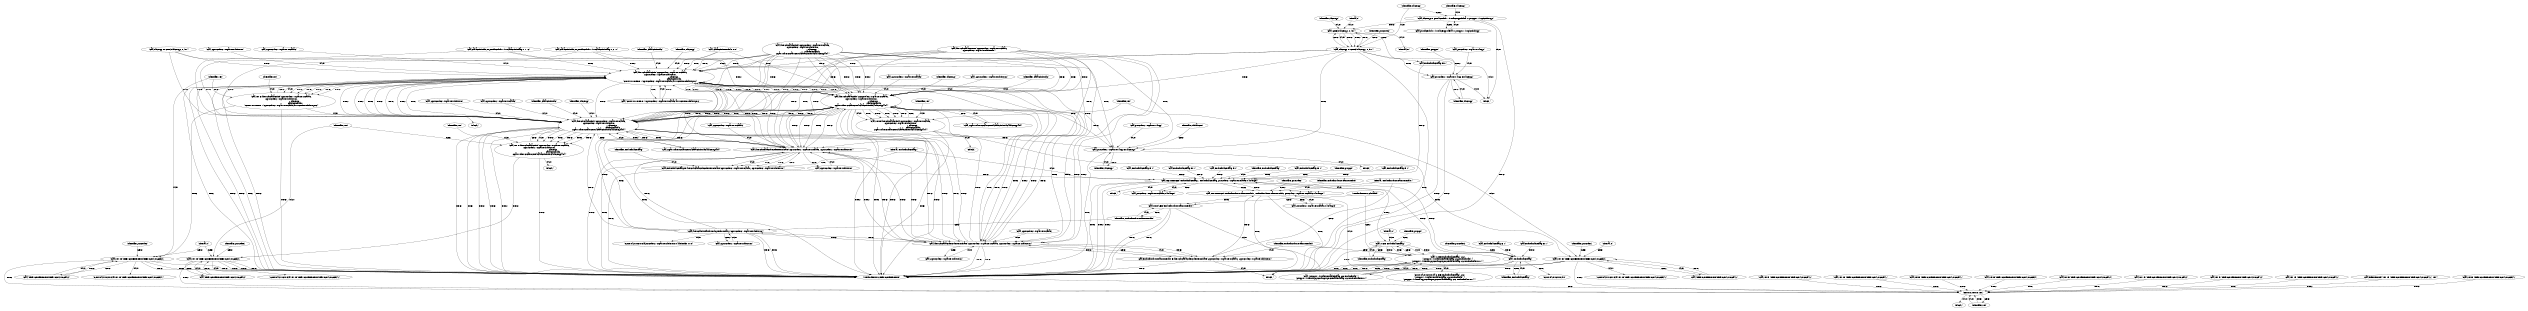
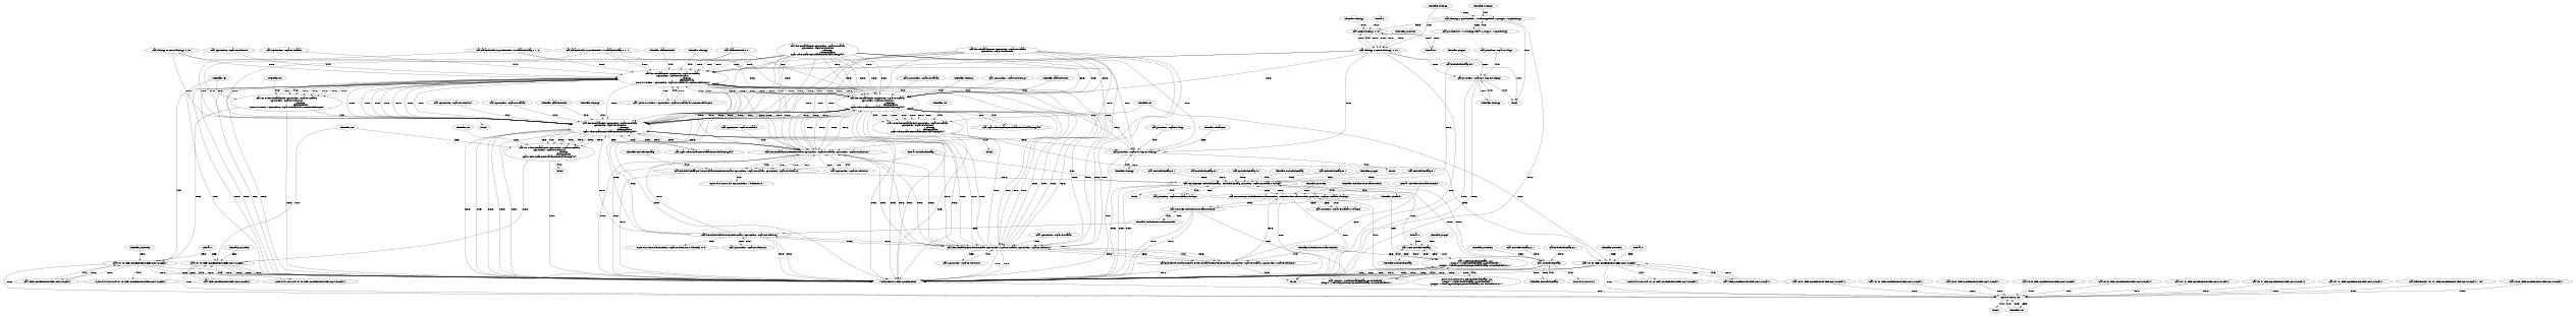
  digraph {
    n1 [label="(Call,slice_qp = ps_slice_hdr->i1_slice_qp_delta + ps_pps->i1_pic_init_qp)"]
    n2 [label="(Call,CLIP3(slice_qp, 0, 51))"]
    n3 [label="(Call,ps_slice_hdr->i1_slice_qp_delta + ps_pps->i1_pic_init_qp)"]
    n4 [label="(Block,)"]
    n5 [label="(MethodReturn,IHEVCD_ERROR_T)"]
    n6 [label="(Call,slice_qp = CLIP3(slice_qp, 0, 51))"]
    n7 [label="(Literal,51)"]
    n8 [label="(Return,return ret;)"]
    n9 [label="(Call,ps_codec->s_parse.u4_qp = slice_qp)"]
    n10 [label="(Call,ihevcd_cabac_init(&ps_codec->s_parse.s_cabac,\n &ps_codec->s_parse.s_bitstrm,\n                                        slice_qp,\n                                        cabac_init_idc,\n &gau1_ihevc_cab_ctxts[cabac_init_idc][slice_qp][0]))"]
    n11 [label="(Call,ps_codec->s_parse.u4_qp = slice_qp)"]
    n12 [label="(Call,ihevcd_cabac_init(&ps_codec->s_parse.s_cabac,\n &ps_codec->s_parse.s_bitstrm,\n                                            slice_qp,\n                                            cabac_init_idc,\n &gau1_ihevc_cab_ctxts[cabac_init_idc][slice_qp][0]))"]
    n13 [label="(Call,ihevcd_cabac_init(&ps_codec->s_parse.s_cabac,\n &ps_codec->s_parse.s_bitstrm,\n                                            slice_qp,\n                                            cabac_init_idc,\n (const UWORD8 *)&ps_codec->s_parse.s_cabac.au1_ctxt_models_sync))"]
    n14 [label="(Identifier,slice_qp)"]
    n15 [label="(Call,ret = ihevcd_cabac_init(&ps_codec->s_parse.s_cabac,\n &ps_codec->s_parse.s_bitstrm,\n                                        slice_qp,\n                                        cabac_init_idc,\n &gau1_ihevc_cab_ctxts[cabac_init_idc][slice_qp][0]))"]
    n16 [label="(Call,ihevcd_cabac_decode_terminate(&ps_codec->s_parse.s_cabac, &ps_codec->s_parse.s_bitstrm))"]
    n17 [label="(Call,ihevcd_cabac_decode_terminate(&ps_codec->s_parse.s_cabac, &ps_codec->s_parse.s_bitstrm))"]
    n18 [label="(Call,&gau1_ihevc_cab_ctxts[cabac_init_idc][slice_qp][0])"]
    n19 [label="(Identifier,slice_qp)"]
    n20 [label="(Block,)"]
    n21 [label="(Call,ret = ihevcd_cabac_init(&ps_codec->s_parse.s_cabac,\n &ps_codec->s_parse.s_bitstrm,\n                                            slice_qp,\n                                            cabac_init_idc,\n &gau1_ihevc_cab_ctxts[cabac_init_idc][slice_qp][0]))"]
    n22 [label="(Call,&gau1_ihevc_cab_ctxts[cabac_init_idc][slice_qp][0])"]
    n23 [label="(Call,ret = ihevcd_cabac_init(&ps_codec->s_parse.s_cabac,\n &ps_codec->s_parse.s_bitstrm,\n                                            slice_qp,\n                                            cabac_init_idc,\n (const UWORD8 *)&ps_codec->s_parse.s_cabac.au1_ctxt_models_sync))"]
    n24 [label="(Call,(const UWORD8 *)&ps_codec->s_parse.s_cabac.au1_ctxt_models_sync)"]
    n25 [label="(Call,ret != (IHEVCD_ERROR_T)IHEVCD_SUCCESS)"]
    n26 [label="(Block,)"]
    n27 [label="(Call,end_of_slice_flag = ihevcd_cabac_decode_terminate(&ps_codec->s_parse.s_cabac, &ps_codec->s_parse.s_bitstrm))"]
    n28 [label="(Call,&ps_codec->s_parse.s_bitstrm)"]
    n29 [label="(Call,end_of_sub_stream_one_bit = ihevcd_cabac_decode_terminate(&ps_codec->s_parse.s_cabac, &ps_codec->s_parse.s_bitstrm))"]
    n30 [label="(Call,ihevcd_bits_flush_to_byte_boundary(&ps_codec->s_parse.s_bitstrm))"]
    n31 [label="(Call,&ps_codec->s_parse.s_bitstrm)"]
    n32 [label="(ControlStructure,if(ret != (IHEVCD_ERROR_T)IHEVCD_SUCCESS))"]
    n33 [label="(Call,(IHEVCD_ERROR_T)IHEVCD_SUCCESS)"]
    n34 [label="(Block,)"]
    n35 [label="(Identifier,ret)"]
    n36 [label="(Call,ret != (IHEVCD_ERROR_T)IHEVCD_SUCCESS)"]
    n37 [label="(Block,)"]
    n38 [label="(Call,(IHEVCD_ERROR_T)IHEVCD_SUCCESS)"]
    n39 [label="(ControlStructure,if(ret != (IHEVCD_ERROR_T)IHEVCD_SUCCESS))"]
    n40 [label="(Call,ret != (IHEVCD_ERROR_T)IHEVCD_SUCCESS)"]
    n41 [label="(Block,)"]
    n42 [label="(Call,(IHEVCD_ERROR_T)IHEVCD_SUCCESS)"]
    n43 [label="(ControlStructure,if(ret != (IHEVCD_ERROR_T)IHEVCD_SUCCESS))"]
    n44 [label="(Call,AEV_TRACE(\"end_of_slice_flag\", end_of_slice_flag, ps_codec->s_parse.s_cabac.u4_range))"]
+   n45 [label="(ControlStructure,if(0 == ps_codec->i4_slice_error))"]
    n46 [label="(Call,0 == end_of_slice_flag)"]
    n47 [label="(Call,!end_of_slice_flag)"]
    n48 [label="(Call,AEV_TRACE(\"end_of_sub_stream_one_bit\", end_of_sub_stream_one_bit, ps_codec->s_parse.s_cabac.u4_range))"]
    n49 [label="(Block,)"]
    n50 [label="(Call,ps_codec->s_parse.s_cabac.u4_range)"]
    n51 [label="(Call,(0 == end_of_slice_flag) &&\n ((ps_pps->i1_tiles_enabled_flag && end_of_tile) ||\n (ps_pps->i1_entropy_coding_sync_enabled_flag && end_of_tile_row)))"]
    n52 [label="(Identifier,end_of_slice_flag)"]
    n53 [label="(ControlStructure,do)"]
    n54 [label="(Identifier,end_of_slice_flag)"]
-   n55 [label="(Call,UNUSED(end_of_sub_stream_one_bit))"]
+   n55 [label="(Call,UNUSED(end_of_sub_stream_one_sub))"]
    n56 [label="(Block,)"]
    n57 [label="(Call,ps_codec->s_parse.s_cabac.u4_range)"]
    n58 [label="(Call,(ps_pps->i1_tiles_enabled_flag && end_of_tile) ||\n (ps_pps->i1_entropy_coding_sync_enabled_flag && end_of_tile_row))"]
    n59 [label="(ControlStructure,if((0 == end_of_slice_flag) &&\n ((ps_pps->i1_tiles_enabled_flag && end_of_tile) ||\n (ps_pps->i1_entropy_coding_sync_enabled_flag && end_of_tile_row))))"]
    n60 [label="(Identifier,end_of_sub_stream_one_bit)"]
    n61 [label="(ControlStructure,if(ps_codec->s_parse.s_bitstrm.u4_bit_ofst % 8))"]
    n62 [label="(Call,&ps_codec->s_parse.s_bitstrm)"]
    n63 [label="(Call,ps_codec->s_parse.u4_qp)"]
    n64 [label="(Identifier,cabac_init_idc)"]
    n65 [label="(Call,end_of_slice_flag = 0)"]
    n66 [label="(Call,ret = (IHEVCD_ERROR_T)IHEVCD_SUCCESS)"]
    n67 [label="(Call,ret != (IHEVCD_ERROR_T)IHEVCD_SUCCESS)"]
    n68 [label="(Call,end_of_slice_flag = 1)"]
    n69 [label="(Call,ps_codec->s_parse.u4_qp)"]
    n70 [label="(Call,end_of_slice_flag = 1)"]
    n71 [label="(Call,&ps_codec->s_parse.s_cabac)"]
    n72 [label="(Identifier,slice_qp)"]
    n73 [label="(Call,&ps_codec->s_parse.s_bitstrm)"]
    n74 [label="(Call,ret = (IHEVCD_ERROR_T)IHEVCD_SUCCESS)"]
    n75 [label="(Call,end_of_slice_flag = 1)"]
    n76 [label="(Identifier,slice_qp)"]
    n77 [label="(Call,&ps_codec->s_parse.s_cabac)"]
    n78 [label="(Literal,0)"]
    n79 [label="(Identifier,slice_qp)"]
    n80 [label="(Call,ret = (IHEVCD_ERROR_T)IHEVCD_SUCCESS)"]
    n81 [label="(Identifier,ret)"]
    n82 [label="(Identifier,ps_codec)"]
-   n83 [label="(Call,cabac_init_models = 0)"]
+   n83 [label="(Call,cabac_init_idc = 0)"]
    n84 [label="(Identifier,end_of_sub_stream_one_bit)"]
    n85 [label="(Identifier,end_of_sub_stream_one_bit)"]
    n86 [label="(Literal,0)"]
    n87 [label="(Call,ret = (IHEVCD_ERROR_T)IHEVCD_SUCCESS)"]
    n88 [label="(Call,ret != (IHEVCD_ERROR_T)IHEVCD_SUCCESS)"]
    n89 [label="(Identifier,end_of_slice_flag)"]
    n90 [label="(Call,ihevcd_cabac_init(&ps_codec->s_parse.s_cabac,\n &ps_codec->s_parse.s_bitstrm,\n                                slice_qp,\n                                cabac_init_idc,\n &gau1_ihevc_cab_ctxts[cabac_init_idc][slice_qp][0]))"]
    n91 [label="(Literal,\"end_of_slice_flag\")"]
    n92 [label="(Identifier,slice_qp)"]
    n93 [label="(Identifier,ps_pps)"]
    n94 [label="(Call,&ps_codec->s_parse.s_bitstrm)"]
    n95 [label="(Call,ret = (IHEVCD_ERROR_T)IHEVCD_SUCCESS)"]
    n96 [label="(Identifier,ps_pps)"]
-   n97 [label="(MethodReturn,ctb_addr)"]
+   n97 [label="(Identifier,ctb_addr)"]
    n98 [label="(Identifier,ps_codec)"]
    n99 [label="(Call,ret != (IHEVCD_ERROR_T)IHEVCD_SUCCESS)"]
    n100 [label="(Call,&ps_codec->s_parse.s_cabac)"]
    n101 [label="(Identifier,ps_codec)"]
    n102 [label="(Call,cabac_init_idc = ps_slice_hdr->i1_cabac_init_flag ? 2 : 1)"]
    n103 [label="(Identifier,ret)"]
    n104 [label="(Identifier,delta_ctxt)"]
    n105 [label="(Call,end_of_slice_flag = 1)"]
    n106 [label="(Identifier,end_of_slice_flag)"]
    n107 [label="(Call,end_of_slice_flag = 1)"]
    n108 [label="(Identifier,ret)"]
    n109 [label="(Identifier,cabac_init_idc)"]
    n110 [label="(Identifier,cabac_init_idc)"]
    n111 [label="(Call,ihevcd_cabac_reset(&ps_codec->s_parse.s_cabac,\n &ps_codec->s_parse.s_bitstrm))"]
    n112 [label="(Identifier,ret)"]
    n113 [label="(Identifier,ret)"]
    n114 [label="(Call,&ps_codec->s_parse.s_bitstrm)"]
    n115 [label="(Identifier,slice_qp)"]
    n116 [label="(Call,&ps_codec->s_parse.s_cabac)"]
    n117 [label="(Call,&ps_codec->s_parse.s_cabac)"]
    n118 [label="(Call,end_of_slice_flag = 1)"]
    n119 [label="(Call,cabac_init_idc = ps_slice_hdr->i1_cabac_init_flag ? 1 : 2)"]
    n120 [label="(Call,RETURN_IF((ret != (IHEVCD_ERROR_T)IHEVCD_SUCCESS), ret))"]
    n121 [label="(Literal,\"end_of_sub_stream_one_bit\")"]
    n122 [label="(Call,ret = (IHEVCD_ERROR_T)IHEVCD_SUCCESS)"]
    n123 [label="(Literal,0)"]
    n124 [label="(Call,slice_qp = CLIP3(slice_qp, 0, 51))"]
    n125 [label="(Identifier,slice_qp)"]
    n126 [label="(Identifier,ps_pps)"]
    n127 [label="(Identifier,ps_codec)"]
    n128 [label="(Identifier,ps_codec)"]
    n129 [label="(Call,end_of_slice_flag = 1)"]
    n130 [label="(Identifier,ret)"]
    n131 [label="(Literal,0)"]
    n132 [label="(Identifier,ps_codec)"]
    n1 -> n2 [label="DDG: "]
    n1 -> n3 [label="CFG: "]
    n1 -> n4 [label="AST: "]
    n1 -> n5 [label="DDG: "]
    n2 -> n6 [label="AST: "]
    n2 -> n6 [label="DDG: "]
    n2 -> n6 [label="DDG: "]
    n2 -> n6 [label="DDG: "]
-   n2 -> n65 [label="CFG: "]
+   n2 -> n7 [label="CFG: "]
    n3 -> n1 [label="AST: "]
    n5 -> n8 [label="CFG: "]
    n6 -> n2 [label="CFG: "]
    n6 -> n4 [label="AST: "]
    n6 -> n5 [label="DDG: "]
    n6 -> n9 [label="DDG: "]
    n6 -> n10 [label="DDG: "]
    n6 -> n11 [label="DDG: "]
    n6 -> n12 [label="DDG: "]
    n6 -> n13 [label="DDG: "]
-   n7 -> n2 [label="AST: "]
+   n7 -> n2 [label="CFG: "]
    n8 -> n34 [label="AST: "]
    n8 -> n35 [label="CFG: "]
    n9 -> n4 [label="AST: "]
    n9 -> n5 [label="DDG: "]
    n9 -> n5 [label="DDG: "]
    n9 -> n14 [label="CFG: "]
    n10 -> n5 [label="DDG: "]
    n10 -> n5 [label="DDG: "]
    n10 -> n5 [label="DDG: "]
    n10 -> n5 [label="DDG: "]
    n10 -> n5 [label="DDG: "]
    n10 -> n11 [label="DDG: "]
    n10 -> n12 [label="DDG: "]
    n10 -> n12 [label="DDG: "]
    n10 -> n12 [label="DDG: "]
    n10 -> n12 [label="DDG: "]
    n10 -> n12 [label="DDG: "]
    n10 -> n13 [label="DDG: "]
    n10 -> n13 [label="DDG: "]
    n10 -> n13 [label="DDG: "]
    n10 -> n13 [label="DDG: "]
    n10 -> n15 [label="AST: "]
    n10 -> n15 [label="DDG: "]
    n10 -> n15 [label="DDG: "]
    n10 -> n15 [label="DDG: "]
    n10 -> n15 [label="DDG: "]
    n10 -> n15 [label="DDG: "]
    n10 -> n16 [label="DDG: "]
    n10 -> n16 [label="DDG: "]
    n10 -> n17 [label="DDG: "]
    n10 -> n17 [label="DDG: "]
    n10 -> n18 [label="CFG: "]
    n11 -> n5 [label="DDG: "]
    n11 -> n19 [label="CFG: "]
    n11 -> n20 [label="AST: "]
    n12 -> n5 [label="DDG: "]
    n12 -> n5 [label="DDG: "]
    n12 -> n5 [label="DDG: "]
    n12 -> n5 [label="DDG: "]
    n12 -> n5 [label="DDG: "]
    n12 -> n10 [label="DDG: "]
    n12 -> n10 [label="DDG: "]
    n12 -> n10 [label="DDG: "]
    n12 -> n10 [label="DDG: "]
    n12 -> n11 [label="DDG: "]
    n12 -> n13 [label="DDG: "]
    n12 -> n13 [label="DDG: "]
    n12 -> n13 [label="DDG: "]
    n12 -> n13 [label="DDG: "]
    n12 -> n16 [label="DDG: "]
    n12 -> n16 [label="DDG: "]
    n12 -> n17 [label="DDG: "]
    n12 -> n17 [label="DDG: "]
    n12 -> n21 [label="AST: "]
    n12 -> n21 [label="DDG: "]
    n12 -> n21 [label="DDG: "]
    n12 -> n21 [label="DDG: "]
    n12 -> n21 [label="DDG: "]
    n12 -> n21 [label="DDG: "]
    n12 -> n22 [label="CFG: "]
    n13 -> n5 [label="DDG: "]
    n13 -> n5 [label="DDG: "]
    n13 -> n5 [label="DDG: "]
    n13 -> n5 [label="DDG: "]
    n13 -> n5 [label="DDG: "]
    n13 -> n10 [label="DDG: "]
    n13 -> n10 [label="DDG: "]
    n13 -> n10 [label="DDG: "]
    n13 -> n11 [label="DDG: "]
    n13 -> n12 [label="DDG: "]
    n13 -> n12 [label="DDG: "]
    n13 -> n12 [label="DDG: "]
    n13 -> n12 [label="DDG: "]
    n13 -> n16 [label="DDG: "]
    n13 -> n16 [label="DDG: "]
    n13 -> n17 [label="DDG: "]
    n13 -> n17 [label="DDG: "]
    n13 -> n23 [label="AST: "]
    n13 -> n23 [label="DDG: "]
    n13 -> n23 [label="DDG: "]
    n13 -> n23 [label="DDG: "]
    n13 -> n23 [label="DDG: "]
    n13 -> n23 [label="DDG: "]
    n13 -> n24 [label="CFG: "]
    n14 -> n9 [label="AST: "]
    n15 -> n5 [label="DDG: "]
    n15 -> n10 [label="CFG: "]
    n15 -> n25 [label="DDG: "]
    n15 -> n26 [label="AST: "]
    n16 -> n5 [label="DDG: "]
    n16 -> n5 [label="DDG: "]
    n16 -> n10 [label="DDG: "]
    n16 -> n10 [label="DDG: "]
    n16 -> n12 [label="DDG: "]
    n16 -> n12 [label="DDG: "]
    n16 -> n13 [label="DDG: "]
    n16 -> n13 [label="DDG: "]
    n16 -> n17 [label="DDG: "]
    n16 -> n17 [label="DDG: "]
    n16 -> n27 [label="AST: "]
    n16 -> n27 [label="DDG: "]
    n16 -> n27 [label="DDG: "]
    n16 -> n28 [label="CFG: "]
    n17 -> n5 [label="DDG: "]
    n17 -> n5 [label="DDG: "]
    n17 -> n10 [label="DDG: "]
    n17 -> n10 [label="DDG: "]
    n17 -> n12 [label="DDG: "]
    n17 -> n12 [label="DDG: "]
    n17 -> n13 [label="DDG: "]
    n17 -> n13 [label="DDG: "]
    n17 -> n16 [label="DDG: "]
    n17 -> n16 [label="DDG: "]
    n17 -> n29 [label="AST: "]
    n17 -> n29 [label="DDG: "]
    n17 -> n29 [label="DDG: "]
    n17 -> n30 [label="DDG: "]
    n17 -> n31 [label="CFG: "]
    n18 -> n10 [label="AST: "]
    n19 -> n11 [label="AST: "]
    n21 -> n5 [label="DDG: "]
    n21 -> n12 [label="CFG: "]
    n21 -> n36 [label="DDG: "]
    n21 -> n37 [label="AST: "]
    n22 -> n12 [label="AST: "]
    n23 -> n5 [label="DDG: "]
    n23 -> n13 [label="CFG: "]
    n23 -> n40 [label="DDG: "]
    n23 -> n41 [label="AST: "]
    n24 -> n13 [label="AST: "]
    n24 -> n13 [label="DDG: "]
    n25 -> n5 [label="DDG: "]
    n25 -> n5 [label="DDG: "]
    n25 -> n5 [label="DDG: "]
    n25 -> n8 [label="DDG: "]
    n25 -> n32 [label="AST: "]
    n25 -> n33 [label="CFG: "]
    n27 -> n5 [label="DDG: "]
    n27 -> n16 [label="CFG: "]
    n27 -> n44 [label="DDG: "]
+   n27 -> n45 [label="AST: "]
    n28 -> n16 [label="AST: "]
    n29 -> n5 [label="DDG: "]
    n29 -> n17 [label="CFG: "]
    n29 -> n48 [label="DDG: "]
    n29 -> n56 [label="AST: "]
    n30 -> n5 [label="DDG: "]
    n30 -> n5 [label="DDG: "]
    n30 -> n10 [label="DDG: "]
    n30 -> n12 [label="DDG: "]
    n30 -> n13 [label="DDG: "]
    n30 -> n16 [label="DDG: "]
    n30 -> n17 [label="DDG: "]
    n30 -> n61 [label="AST: "]
    n30 -> n62 [label="CFG: "]
    n31 -> n17 [label="AST: "]
    n33 -> n25 [label="AST: "]
    n33 -> n25 [label="DDG: "]
    n35 -> n8 [label="AST: "]
    n35 -> n8 [label="DDG: "]
    n36 -> n5 [label="DDG: "]
    n36 -> n5 [label="DDG: "]
    n36 -> n5 [label="DDG: "]
    n36 -> n8 [label="DDG: "]
    n36 -> n38 [label="CFG: "]
    n36 -> n39 [label="AST: "]
    n38 -> n36 [label="AST: "]
    n38 -> n36 [label="DDG: "]
    n40 -> n5 [label="DDG: "]
    n40 -> n5 [label="DDG: "]
    n40 -> n5 [label="DDG: "]
    n40 -> n8 [label="DDG: "]
    n40 -> n42 [label="CFG: "]
    n40 -> n43 [label="AST: "]
    n42 -> n40 [label="AST: "]
    n42 -> n40 [label="DDG: "]
    n44 -> n5 [label="DDG: "]
    n44 -> n5 [label="DDG: "]
    n44 -> n5 [label="DDG: "]
    n44 -> n46 [label="DDG: "]
    n44 -> n47 [label="DDG: "]
    n44 -> n48 [label="DDG: "]
    n44 -> n49 [label="AST: "]
    n44 -> n50 [label="CFG: "]
-   n46 -> n5 [label="DDG: "]
-   n46 -> n47 [label="DDG: "]
    n46 -> n51 [label="AST: "]
    n46 -> n51 [label="DDG: "]
    n46 -> n51 [label="DDG: "]
    n46 -> n52 [label="CFG: "]
    n47 -> n5 [label="DDG: "]
    n47 -> n5 [label="DDG: "]
    n47 -> n44 [label="DDG: "]
-   n47 -> n53 [label="CFG: "]
+   n47 -> n53 [label="AST: "]
    n47 -> n54 [label="CFG: "]
    n48 -> n5 [label="DDG: "]
    n48 -> n5 [label="DDG: "]
    n48 -> n44 [label="DDG: "]
    n48 -> n55 [label="DDG: "]
    n48 -> n56 [label="AST: "]
    n48 -> n57 [label="CFG: "]
    n50 -> n44 [label="AST: "]
    n51 -> n5 [label="DDG: "]
    n51 -> n5 [label="DDG: "]
    n51 -> n5 [label="DDG: "]
    n51 -> n46 [label="CFG: "]
    n51 -> n58 [label="CFG: "]
    n51 -> n59 [label="AST: "]
    n52 -> n46 [label="AST: "]
    n54 -> n47 [label="AST: "]
    n55 -> n5 [label="DDG: "]
    n55 -> n5 [label="DDG: "]
    n55 -> n56 [label="AST: "]
    n55 -> n60 [label="CFG: "]
    n57 -> n48 [label="AST: "]
    n58 -> n51 [label="AST: "]
    n58 -> n51 [label="DDG: "]
    n58 -> n51 [label="DDG: "]
    n60 -> n30 [label="CFG: "]
    n60 -> n55 [label="AST: "]
    n62 -> n30 [label="AST: "]
    n63 -> n9 [label="AST: "]
    n64 -> n13 [label="AST: "]
    n65 -> n44 [label="DDG: "]
    n66 -> n8 [label="DDG: "]
    n67 -> n8 [label="DDG: "]
    n68 -> n44 [label="DDG: "]
    n69 -> n11 [label="AST: "]
    n70 -> n44 [label="DDG: "]
    n71 -> n17 [label="AST: "]
    n72 -> n1 [label="CFG: "]
    n72 -> n6 [label="AST: "]
    n73 -> n12 [label="AST: "]
    n74 -> n8 [label="DDG: "]
    n75 -> n44 [label="DDG: "]
    n76 -> n1 [label="AST: "]
    n77 -> n10 [label="AST: "]
    n78 -> n25 [label="CFG: "]
    n79 -> n2 [label="AST: "]
    n80 -> n8 [label="DDG: "]
    n81 -> n23 [label="AST: "]
    n82 -> n40 [label="CFG: "]
    n83 -> n10 [label="DDG: "]
    n83 -> n12 [label="DDG: "]
    n83 -> n13 [label="DDG: "]
    n84 -> n29 [label="AST: "]
    n84 -> n51 [label="CFG: "]
    n85 -> n48 [label="AST: "]
    n86 -> n46 [label="AST: "]
    n87 -> n8 [label="DDG: "]
    n88 -> n8 [label="DDG: "]
    n89 -> n44 [label="AST: "]
    n90 -> n10 [label="DDG: "]
    n90 -> n10 [label="DDG: "]
    n90 -> n10 [label="DDG: "]
    n90 -> n10 [label="DDG: "]
    n90 -> n11 [label="DDG: "]
    n90 -> n12 [label="DDG: "]
    n90 -> n12 [label="DDG: "]
    n90 -> n12 [label="DDG: "]
    n90 -> n12 [label="DDG: "]
    n90 -> n12 [label="DDG: "]
    n90 -> n13 [label="DDG: "]
    n90 -> n13 [label="DDG: "]
    n90 -> n13 [label="DDG: "]
    n90 -> n13 [label="DDG: "]
    n90 -> n16 [label="DDG: "]
    n90 -> n16 [label="DDG: "]
    n90 -> n17 [label="DDG: "]
    n90 -> n17 [label="DDG: "]
    n91 -> n27 [label="CFG: "]
    n91 -> n44 [label="AST: "]
    n92 -> n10 [label="AST: "]
    n93 -> n46 [label="CFG: "]
    n94 -> n10 [label="AST: "]
    n95 -> n8 [label="DDG: "]
    n96 -> n9 [label="CFG: "]
    n97 -> n51 [label="CFG: "]
    n97 -> n55 [label="CFG: "]
    n98 -> n47 [label="CFG: "]
    n99 -> n8 [label="DDG: "]
    n100 -> n12 [label="AST: "]
    n101 -> n36 [label="CFG: "]
    n102 -> n10 [label="DDG: "]
    n102 -> n12 [label="DDG: "]
    n102 -> n13 [label="DDG: "]
    n103 -> n21 [label="AST: "]
    n104 -> n11 [label="CFG: "]
    n105 -> n47 [label="DDG: "]
    n106 -> n27 [label="AST: "]
    n107 -> n47 [label="DDG: "]
    n108 -> n23 [label="CFG: "]
    n108 -> n40 [label="AST: "]
    n109 -> n12 [label="AST: "]
    n110 -> n10 [label="AST: "]
    n111 -> n10 [label="DDG: "]
    n111 -> n10 [label="DDG: "]
    n111 -> n12 [label="DDG: "]
    n111 -> n12 [label="DDG: "]
    n111 -> n13 [label="DDG: "]
    n111 -> n13 [label="DDG: "]
    n111 -> n16 [label="DDG: "]
    n111 -> n16 [label="DDG: "]
    n111 -> n17 [label="DDG: "]
    n111 -> n17 [label="DDG: "]
    n112 -> n15 [label="CFG: "]
    n112 -> n25 [label="AST: "]
    n113 -> n21 [label="CFG: "]
    n113 -> n36 [label="AST: "]
    n114 -> n13 [label="AST: "]
    n115 -> n12 [label="AST: "]
    n116 -> n16 [label="AST: "]
    n117 -> n13 [label="AST: "]
    n118 -> n44 [label="DDG: "]
    n119 -> n10 [label="DDG: "]
    n119 -> n12 [label="DDG: "]
    n119 -> n13 [label="DDG: "]
    n120 -> n8 [label="DDG: "]
    n121 -> n29 [label="CFG: "]
    n121 -> n48 [label="AST: "]
    n122 -> n8 [label="DDG: "]
    n123 -> n2 [label="AST: "]
    n124 -> n11 [label="DDG: "]
    n124 -> n12 [label="DDG: "]
    n124 -> n13 [label="DDG: "]
    n125 -> n13 [label="AST: "]
    n126 -> n44 [label="CFG: "]
    n127 -> n25 [label="CFG: "]
    n128 -> n48 [label="CFG: "]
    n129 -> n44 [label="DDG: "]
    n130 -> n15 [label="AST: "]
    n131 -> n36 [label="CFG: "]
    n131 -> n40 [label="CFG: "]
    n132 -> n6 [label="CFG: "]
  }
